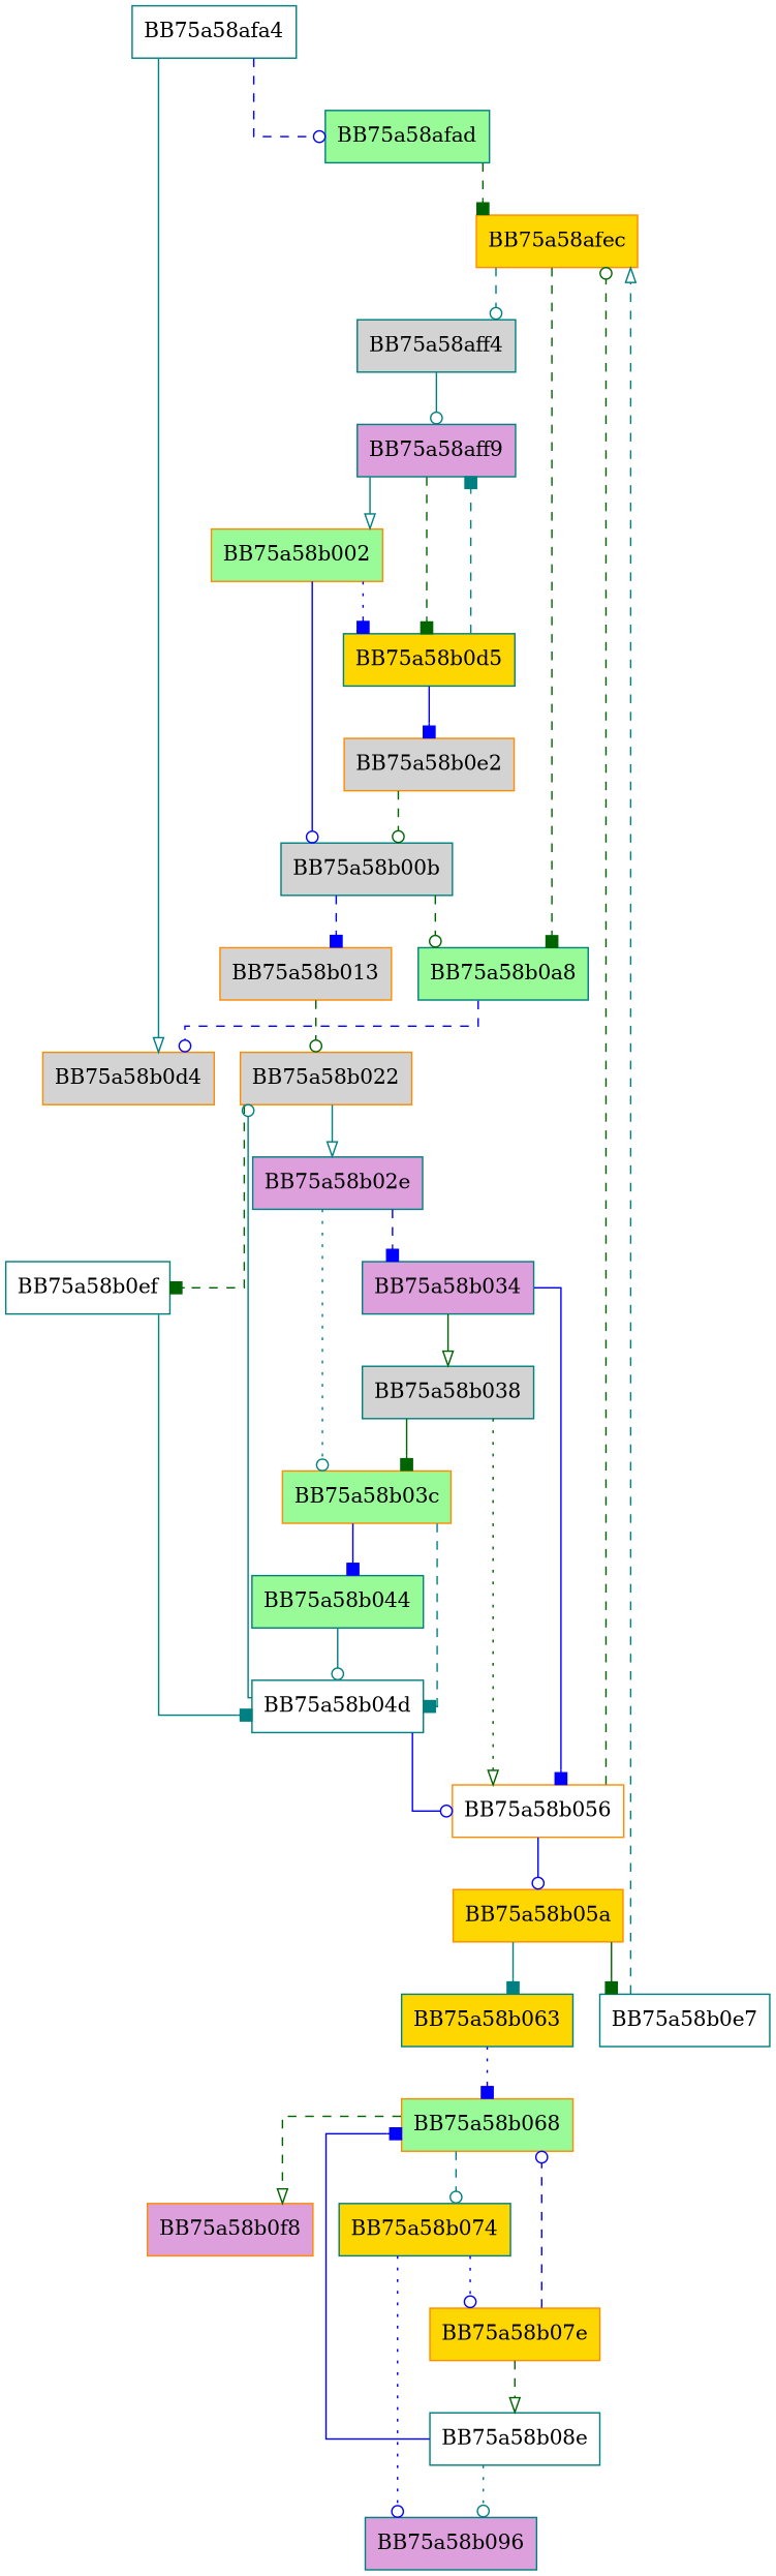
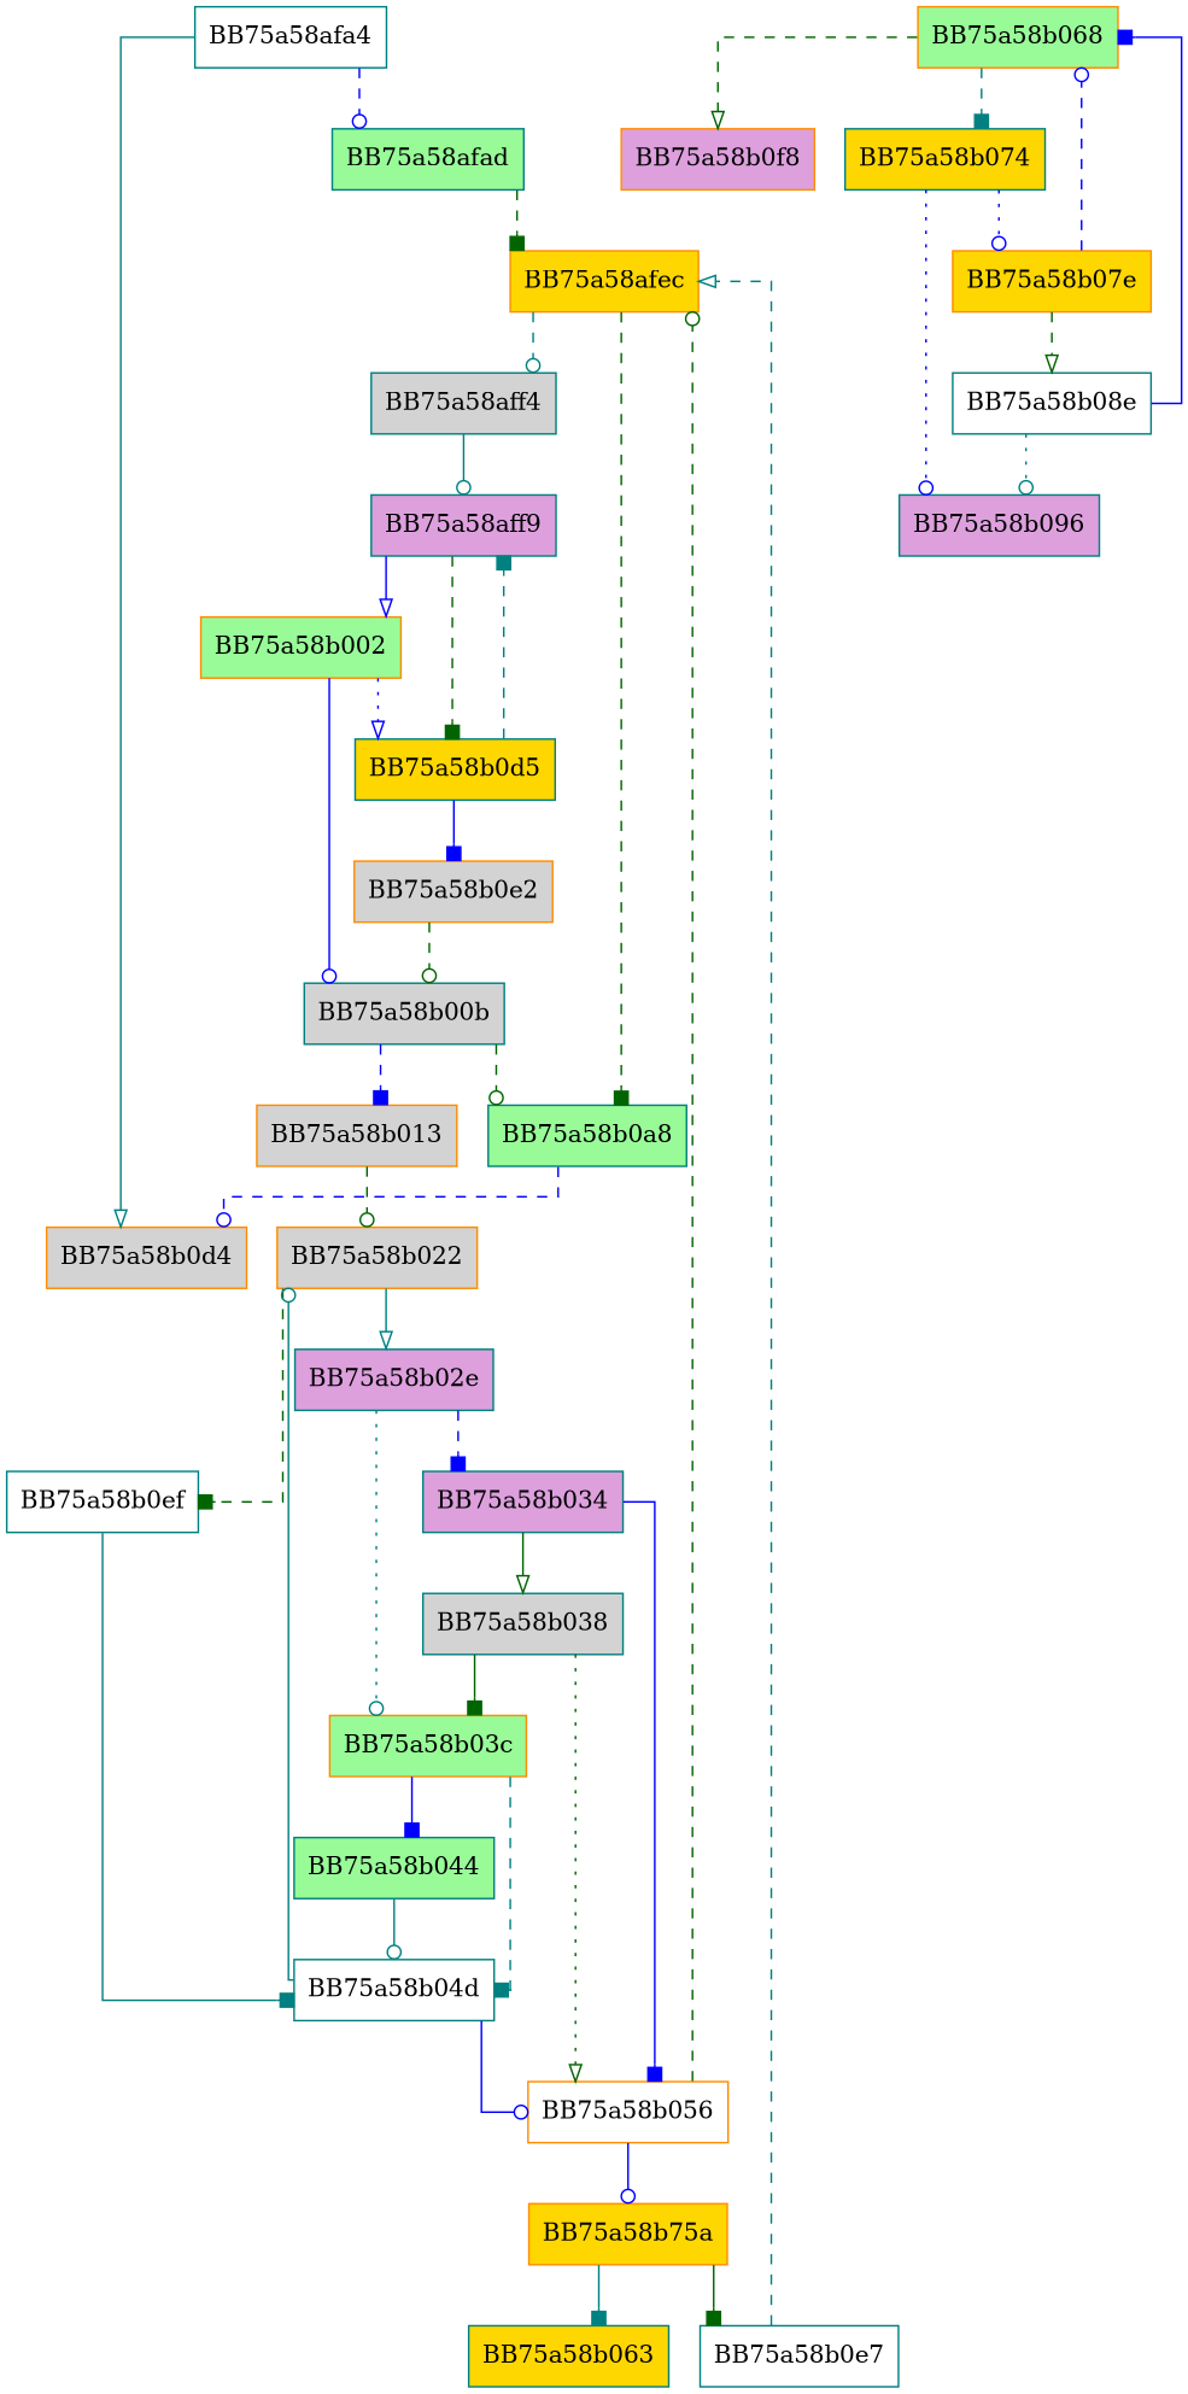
  digraph {
    splines=ortho
    node [color=teal fillcolor=lightgrey shape=box style=filled]
    edge [arrowhead=odot color=blue style=dashed]
    BB75a58afa4 [fillcolor=white]
    BB75a58b0d4 [color=darkorange]
    BB75a58afad [fillcolor=palegreen]
    BB75a58afec [color=darkorange fillcolor=gold]
    BB75a58b0a8 [fillcolor=palegreen]
    BB75a58aff4
    BB75a58aff9 [fillcolor=plum]
    BB75a58b0d5 [fillcolor=gold]
    BB75a58b002 [color=darkorange fillcolor=palegreen]
    BB75a58b0e2 [color=darkorange]
    BB75a58b00b
    BB75a58b013 [color=darkorange]
    BB75a58b022 [color=darkorange]
    BB75a58b0ef [fillcolor=white]
    BB75a58b02e [fillcolor=plum]
    BB75a58b04d [fillcolor=white]
    BB75a58b03c [color=darkorange fillcolor=palegreen]
    BB75a58b034 [fillcolor=plum]
    BB75a58b056 [color=darkorange fillcolor=white]
    BB75a58b044 [fillcolor=palegreen]
    BB75a58b038
-   BB75a58b05a [color=darkorange fillcolor=gold]
+   BB75a58b05a [color=darkorange fillcolor=gold label=BB75a58b75a]
    BB75a58b0e7 [fillcolor=white]
    BB75a58b063 [fillcolor=gold]
    BB75a58b068 [color=darkorange fillcolor=palegreen]
    BB75a58b0f8 [color=darkorange fillcolor=plum]
    BB75a58b074 [fillcolor=gold]
    BB75a58b096 [fillcolor=plum]
    BB75a58b07e [color=darkorange fillcolor=gold]
    BB75a58b08e [fillcolor=white]
    BB75a58afa4 -> BB75a58b0d4 [arrowhead=onormal color=teal style=solid]
    BB75a58afa4 -> BB75a58afad
    BB75a58afad -> BB75a58afec [arrowhead=box color=darkgreen]
    BB75a58afec -> BB75a58b0a8 [arrowhead=box color=darkgreen]
    BB75a58afec -> BB75a58aff4 [color=teal]
    BB75a58b0a8 -> BB75a58b0d4
    BB75a58aff4 -> BB75a58aff9 [color=teal style=solid]
    BB75a58aff9 -> BB75a58b0d5 [arrowhead=box color=darkgreen]
-   BB75a58aff9 -> BB75a58b002 [arrowhead=onormal color=teal style=solid]
+   BB75a58aff9 -> BB75a58b002 [arrowhead=onormal style=solid]
    BB75a58b0d5 -> BB75a58aff9 [arrowhead=box color=teal]
    BB75a58b0d5 -> BB75a58b0e2 [arrowhead=box style=solid]
-   BB75a58b002 -> BB75a58b0d5 [arrowhead=box style=dotted]
+   BB75a58b002 -> BB75a58b0d5 [arrowhead=onormal style=dotted]
    BB75a58b002 -> BB75a58b00b [style=solid]
    BB75a58b0e2 -> BB75a58b00b [color=darkgreen]
    BB75a58b00b -> BB75a58b0a8 [color=darkgreen]
    BB75a58b00b -> BB75a58b013 [arrowhead=box]
    BB75a58b013 -> BB75a58b022 [color=darkgreen]
    BB75a58b022 -> BB75a58b0ef [arrowhead=box color=darkgreen]
    BB75a58b022 -> BB75a58b02e [arrowhead=onormal color=teal style=solid]
    BB75a58b0ef -> BB75a58b04d [arrowhead=box color=teal style=solid]
    BB75a58b02e -> BB75a58b03c [color=teal style=dotted]
    BB75a58b02e -> BB75a58b034 [arrowhead=box]
    BB75a58b04d -> BB75a58b022 [color=teal style=solid]
    BB75a58b04d -> BB75a58b056 [style=solid]
    BB75a58b03c -> BB75a58b04d [arrowhead=box color=teal]
    BB75a58b03c -> BB75a58b044 [arrowhead=box style=solid]
    BB75a58b034 -> BB75a58b056 [arrowhead=box style=solid]
    BB75a58b034 -> BB75a58b038 [arrowhead=onormal color=darkgreen style=solid]
    BB75a58b056 -> BB75a58afec [color=darkgreen]
    BB75a58b056 -> BB75a58b05a [style=solid]
    BB75a58b044 -> BB75a58b04d [color=teal style=solid]
    BB75a58b038 -> BB75a58b03c [arrowhead=box color=darkgreen style=solid]
    BB75a58b038 -> BB75a58b056 [arrowhead=onormal color=darkgreen style=dotted]
    BB75a58b05a -> BB75a58b0e7 [arrowhead=box color=darkgreen style=solid]
    BB75a58b05a -> BB75a58b063 [arrowhead=box color=teal style=solid]
    BB75a58b0e7 -> BB75a58afec [arrowhead=onormal color=teal]
-   BB75a58b063 -> BB75a58b068 [arrowhead=box style=dotted]
    BB75a58b068 -> BB75a58b0f8 [arrowhead=onormal color=darkgreen]
-   BB75a58b068 -> BB75a58b074 [color=teal]
+   BB75a58b068 -> BB75a58b074 [arrowhead=box color=teal]
    BB75a58b074 -> BB75a58b096 [style=dotted]
    BB75a58b074 -> BB75a58b07e [style=dotted]
    BB75a58b07e -> BB75a58b068
    BB75a58b07e -> BB75a58b08e [arrowhead=onormal color=darkgreen]
    BB75a58b08e -> BB75a58b068 [arrowhead=box style=solid]
    BB75a58b08e -> BB75a58b096 [color=teal style=dotted]
  }
